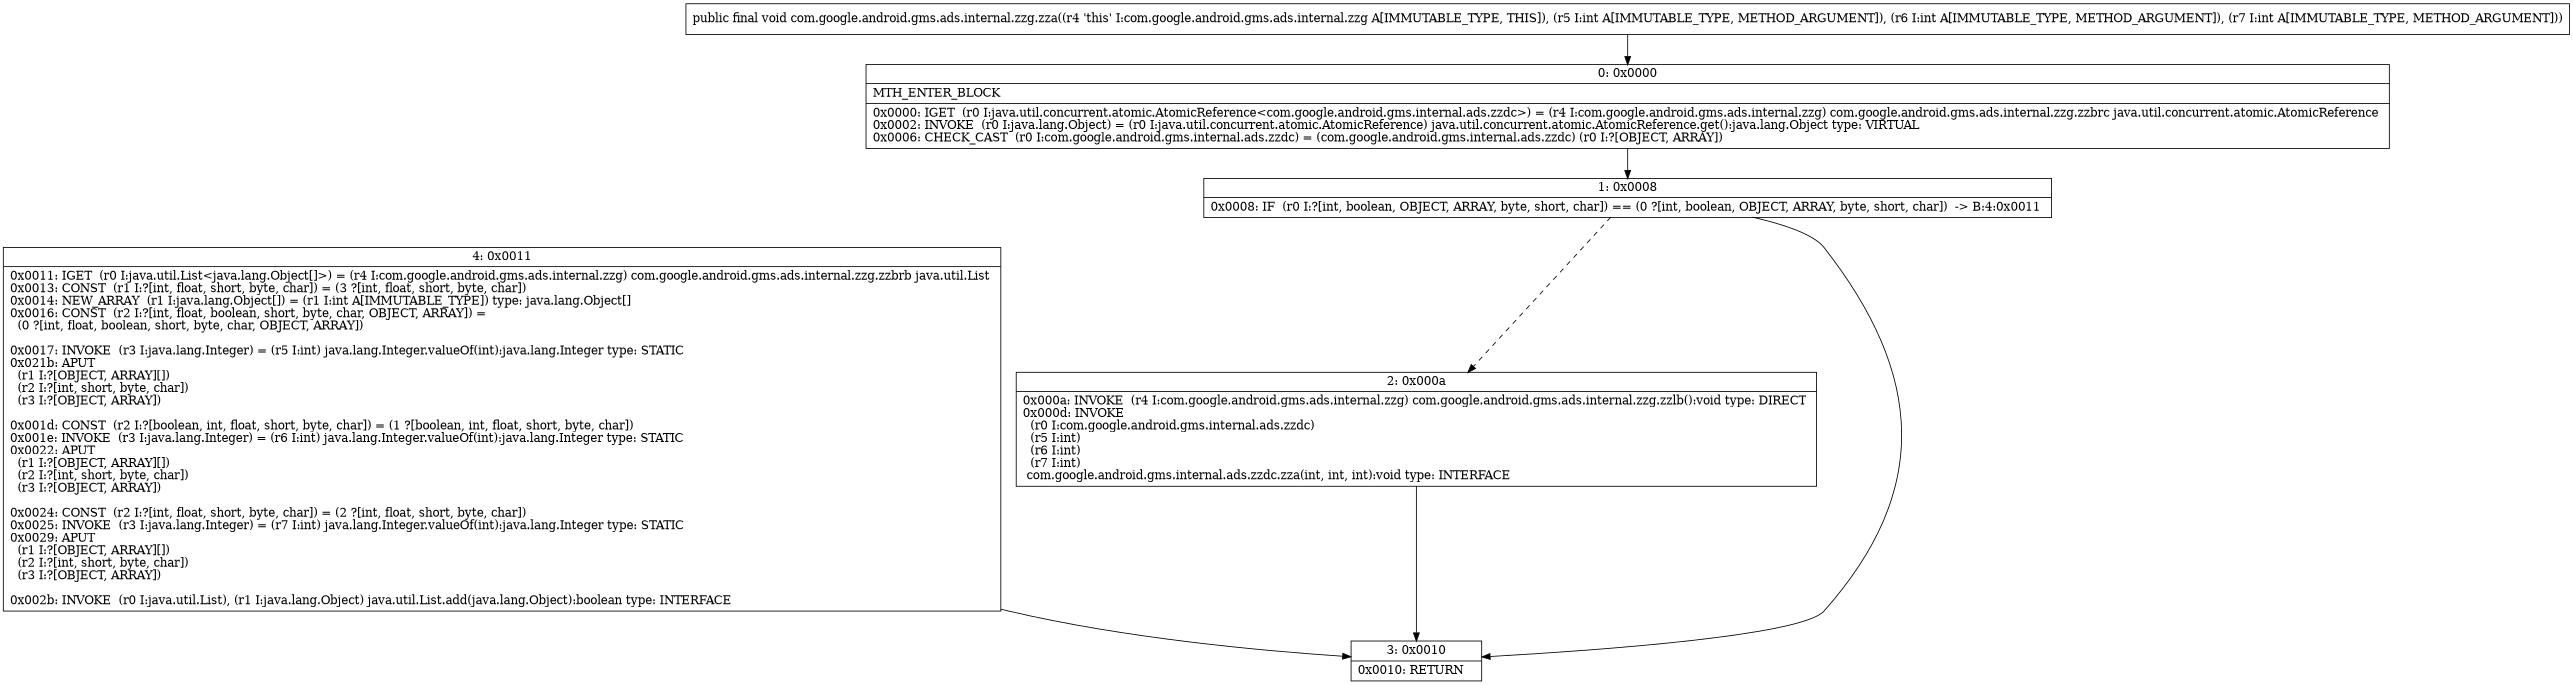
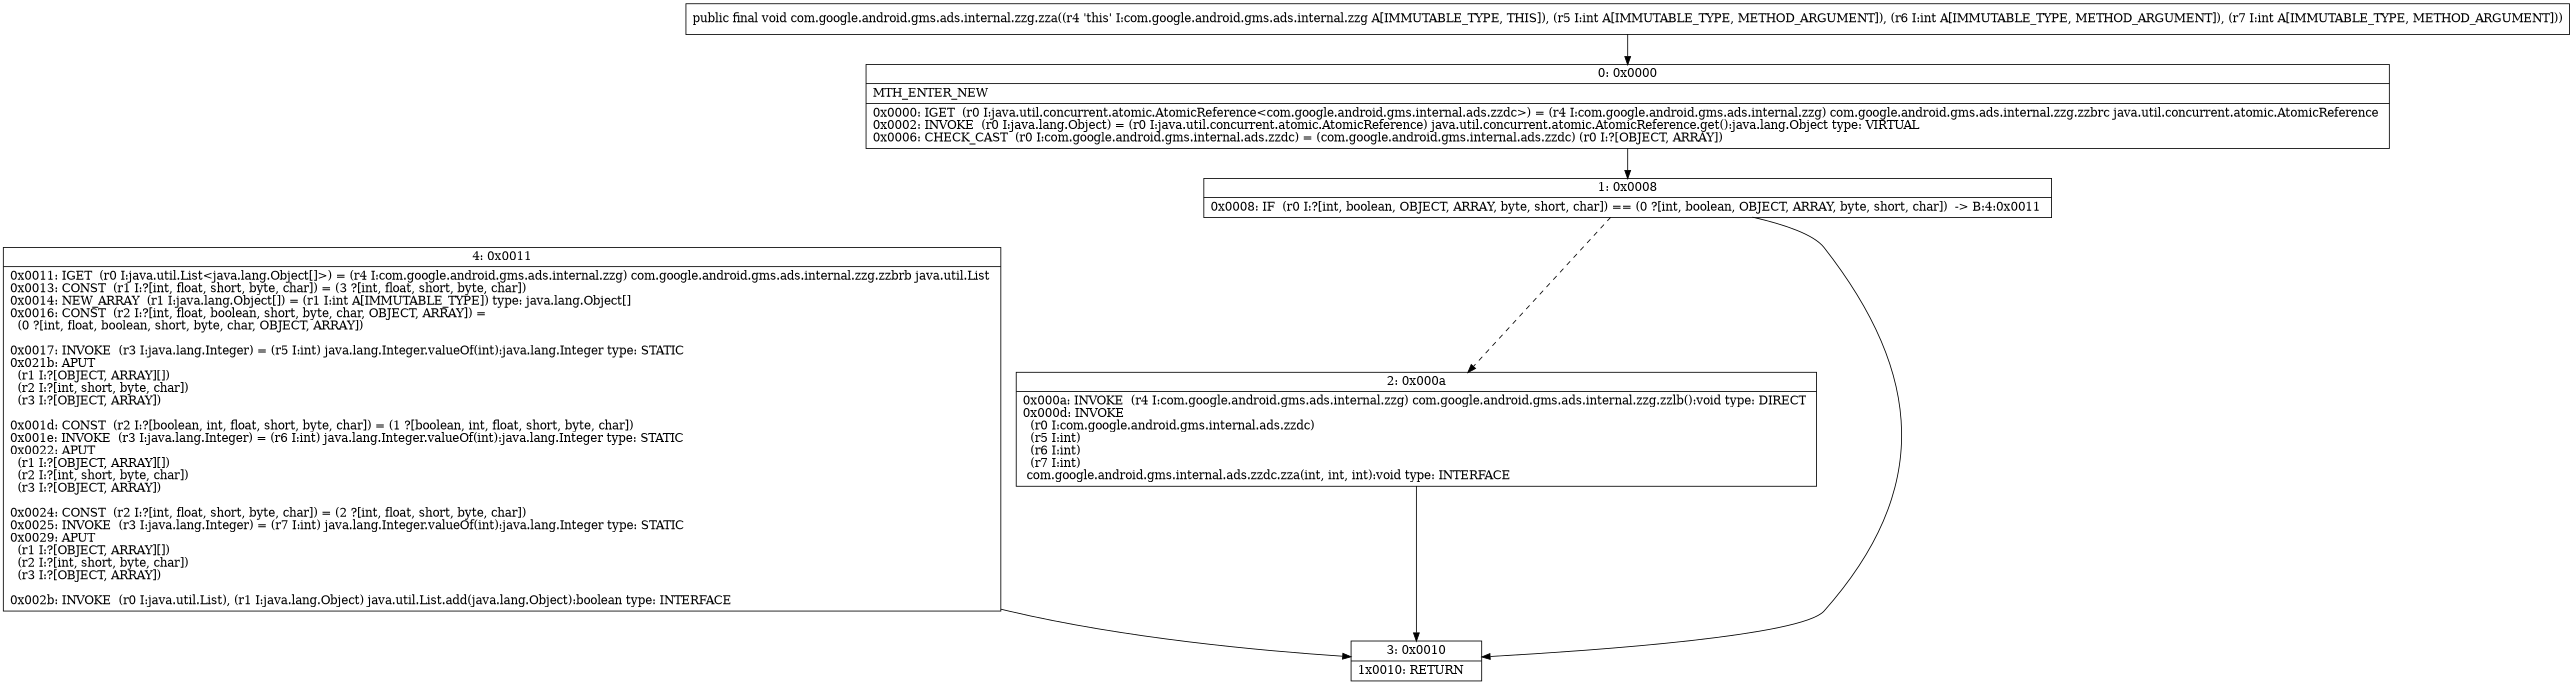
  digraph {
    node [shape=record]
-   n1 [label="{0\:\ 0x0000|MTH_ENTER_BLOCK\l|0x0000: IGET  (r0 I:java.util.concurrent.atomic.AtomicReference\<com.google.android.gms.internal.ads.zzdc\>) = (r4 I:com.google.android.gms.ads.internal.zzg) com.google.android.gms.ads.internal.zzg.zzbrc java.util.concurrent.atomic.AtomicReference \l0x0002: INVOKE  (r0 I:java.lang.Object) = (r0 I:java.util.concurrent.atomic.AtomicReference) java.util.concurrent.atomic.AtomicReference.get():java.lang.Object type: VIRTUAL \l0x0006: CHECK_CAST  (r0 I:com.google.android.gms.internal.ads.zzdc) = (com.google.android.gms.internal.ads.zzdc) (r0 I:?[OBJECT, ARRAY]) \l}"]
+   n1 [label="{0\:\ 0x0000|MTH_ENTER_NEW\l|0x0000: IGET  (r0 I:java.util.concurrent.atomic.AtomicReference\<com.google.android.gms.internal.ads.zzdc\>) = (r4 I:com.google.android.gms.ads.internal.zzg) com.google.android.gms.ads.internal.zzg.zzbrc java.util.concurrent.atomic.AtomicReference \l0x0002: INVOKE  (r0 I:java.lang.Object) = (r0 I:java.util.concurrent.atomic.AtomicReference) java.util.concurrent.atomic.AtomicReference.get():java.lang.Object type: VIRTUAL \l0x0006: CHECK_CAST  (r0 I:com.google.android.gms.internal.ads.zzdc) = (com.google.android.gms.internal.ads.zzdc) (r0 I:?[OBJECT, ARRAY]) \l}"]
    n2 [label="{1\:\ 0x0008|0x0008: IF  (r0 I:?[int, boolean, OBJECT, ARRAY, byte, short, char]) == (0 ?[int, boolean, OBJECT, ARRAY, byte, short, char])  \-\> B:4:0x0011 \l}"]
    n3 [label="{2\:\ 0x000a|0x000a: INVOKE  (r4 I:com.google.android.gms.ads.internal.zzg) com.google.android.gms.ads.internal.zzg.zzlb():void type: DIRECT \l0x000d: INVOKE  \l  (r0 I:com.google.android.gms.internal.ads.zzdc)\l  (r5 I:int)\l  (r6 I:int)\l  (r7 I:int)\l com.google.android.gms.internal.ads.zzdc.zza(int, int, int):void type: INTERFACE \l}"]
-   n4 [label="{3\:\ 0x0010|0x0010: RETURN   \l}"]
+   n4 [label="{3\:\ 0x0010|1x0010: RETURN   \l}"]
    n5 [label="{4\:\ 0x0011|0x0011: IGET  (r0 I:java.util.List\<java.lang.Object[]\>) = (r4 I:com.google.android.gms.ads.internal.zzg) com.google.android.gms.ads.internal.zzg.zzbrb java.util.List \l0x0013: CONST  (r1 I:?[int, float, short, byte, char]) = (3 ?[int, float, short, byte, char]) \l0x0014: NEW_ARRAY  (r1 I:java.lang.Object[]) = (r1 I:int A[IMMUTABLE_TYPE]) type: java.lang.Object[] \l0x0016: CONST  (r2 I:?[int, float, boolean, short, byte, char, OBJECT, ARRAY]) = \l  (0 ?[int, float, boolean, short, byte, char, OBJECT, ARRAY])\l \l0x0017: INVOKE  (r3 I:java.lang.Integer) = (r5 I:int) java.lang.Integer.valueOf(int):java.lang.Integer type: STATIC \l0x021b: APUT  \l  (r1 I:?[OBJECT, ARRAY][])\l  (r2 I:?[int, short, byte, char])\l  (r3 I:?[OBJECT, ARRAY])\l \l0x001d: CONST  (r2 I:?[boolean, int, float, short, byte, char]) = (1 ?[boolean, int, float, short, byte, char]) \l0x001e: INVOKE  (r3 I:java.lang.Integer) = (r6 I:int) java.lang.Integer.valueOf(int):java.lang.Integer type: STATIC \l0x0022: APUT  \l  (r1 I:?[OBJECT, ARRAY][])\l  (r2 I:?[int, short, byte, char])\l  (r3 I:?[OBJECT, ARRAY])\l \l0x0024: CONST  (r2 I:?[int, float, short, byte, char]) = (2 ?[int, float, short, byte, char]) \l0x0025: INVOKE  (r3 I:java.lang.Integer) = (r7 I:int) java.lang.Integer.valueOf(int):java.lang.Integer type: STATIC \l0x0029: APUT  \l  (r1 I:?[OBJECT, ARRAY][])\l  (r2 I:?[int, short, byte, char])\l  (r3 I:?[OBJECT, ARRAY])\l \l0x002b: INVOKE  (r0 I:java.util.List), (r1 I:java.lang.Object) java.util.List.add(java.lang.Object):boolean type: INTERFACE \l}"]
    n6 [label="{public final void com.google.android.gms.ads.internal.zzg.zza((r4 'this' I:com.google.android.gms.ads.internal.zzg A[IMMUTABLE_TYPE, THIS]), (r5 I:int A[IMMUTABLE_TYPE, METHOD_ARGUMENT]), (r6 I:int A[IMMUTABLE_TYPE, METHOD_ARGUMENT]), (r7 I:int A[IMMUTABLE_TYPE, METHOD_ARGUMENT])) }"]
    n1 -> n2
    n2 -> n3 [style=dashed]
    n2 -> n4
    n3 -> n4
    n5 -> n4
    n6 -> n1
  }
